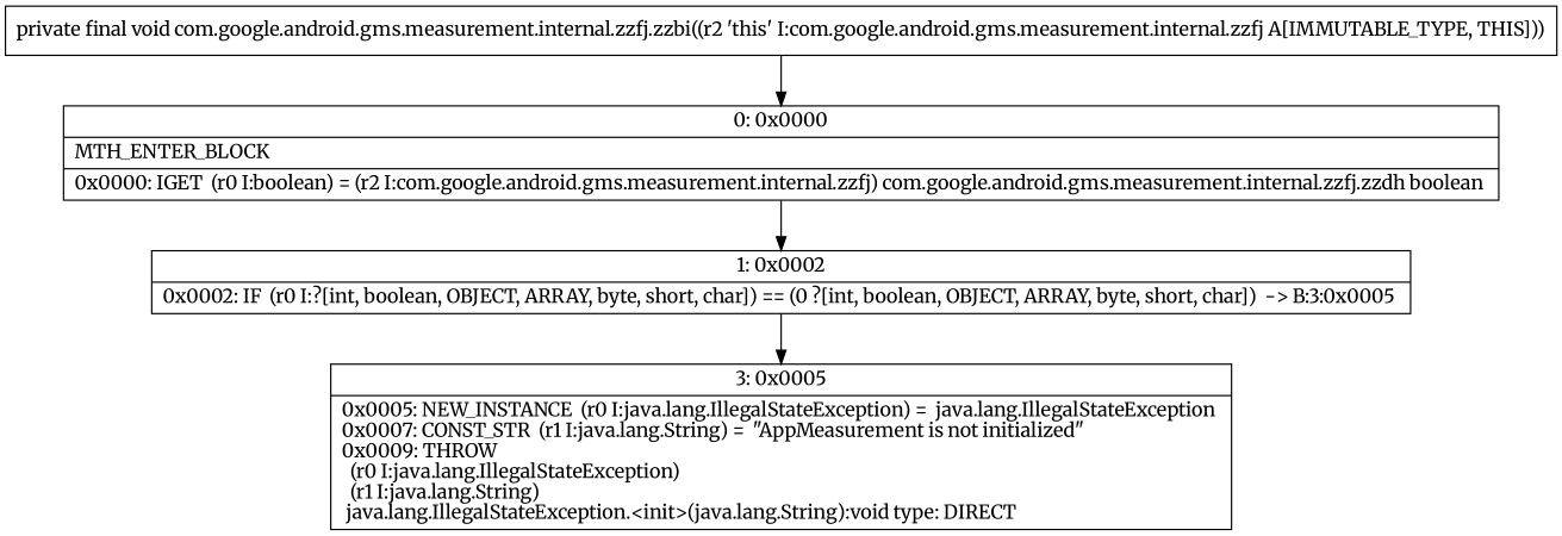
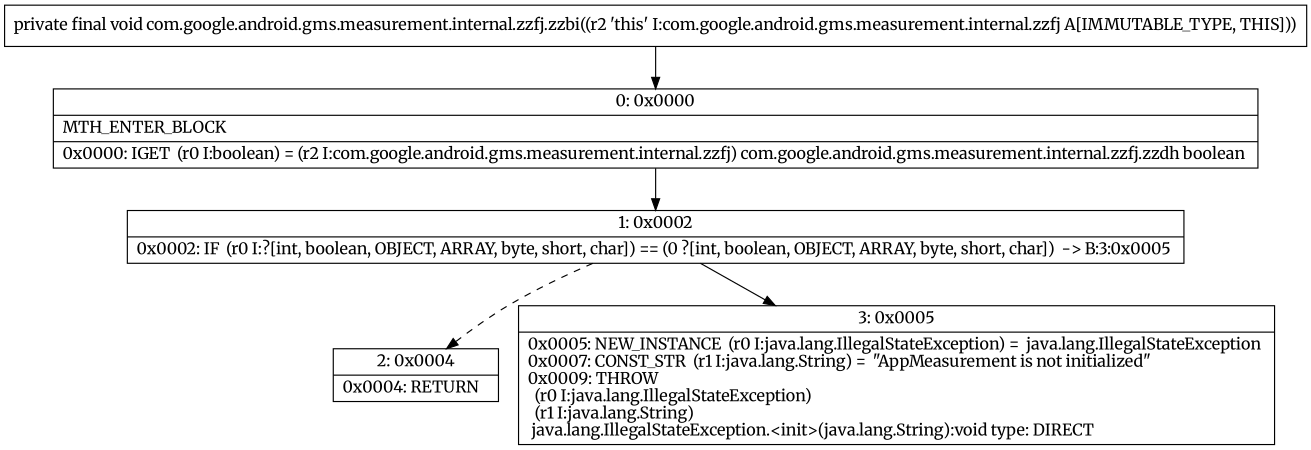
  digraph {
    fontname=Merriweather
    node [fontname=Merriweather shape=record]
    edge [fontname=Merriweather]
    n1 [label="{0\:\ 0x0000|MTH_ENTER_BLOCK\l|0x0000: IGET  (r0 I:boolean) = (r2 I:com.google.android.gms.measurement.internal.zzfj) com.google.android.gms.measurement.internal.zzfj.zzdh boolean \l}"]
    n2 [label="{1\:\ 0x0002|0x0002: IF  (r0 I:?[int, boolean, OBJECT, ARRAY, byte, short, char]) == (0 ?[int, boolean, OBJECT, ARRAY, byte, short, char])  \-\> B:3:0x0005 \l}"]
+   n3 [label="{2\:\ 0x0004|0x0004: RETURN   \l}"]
    n4 [label="{3\:\ 0x0005|0x0005: NEW_INSTANCE  (r0 I:java.lang.IllegalStateException) =  java.lang.IllegalStateException \l0x0007: CONST_STR  (r1 I:java.lang.String) =  \"AppMeasurement is not initialized\" \l0x0009: THROW  \l  (r0 I:java.lang.IllegalStateException)\l  (r1 I:java.lang.String)\l java.lang.IllegalStateException.\<init\>(java.lang.String):void type: DIRECT \l}"]
    n5 [label="{private final void com.google.android.gms.measurement.internal.zzfj.zzbi((r2 'this' I:com.google.android.gms.measurement.internal.zzfj A[IMMUTABLE_TYPE, THIS])) }"]
    n1 -> n2
+   n2 -> n3 [style=dashed]
    n2 -> n4
    n5 -> n1
  }
